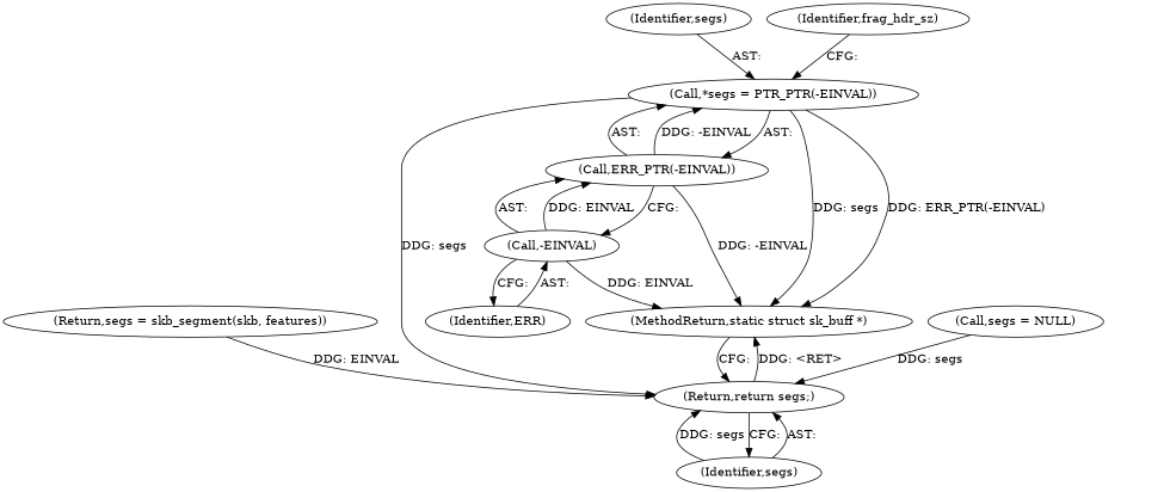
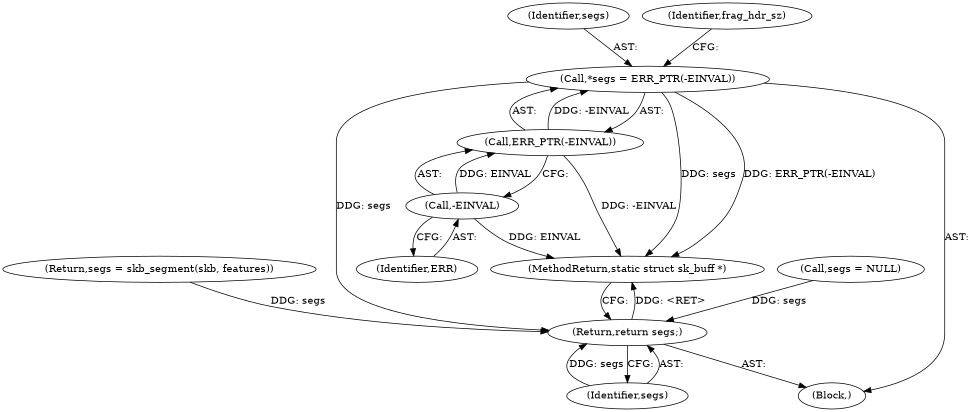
  digraph {
-   n1 [label="(Call,*segs = PTR_PTR(-EINVAL))"]
+   n1 [label="(Call,*segs = ERR_PTR(-EINVAL))"]
    n2 [label="(Call,ERR_PTR(-EINVAL))"]
    n3 [label="(Return,return segs;)"]
+   n4 [label="(Block,)"]
    n5 [label="(MethodReturn,static struct sk_buff *)"]
    n6 [label="(Call,-EINVAL)"]
    n7 [label="(Identifier,segs)"]
    n8 [label="(Identifier,ERR)"]
    n9 [label="(Call,segs = NULL)"]
    n10 [label="(Identifier,segs)"]
    n11 [label="(Return,segs = skb_segment(skb, features))"]
    n12 [label="(Identifier,frag_hdr_sz)"]
    n1 -> n2 [label="AST: "]
    n1 -> n3 [label="DDG: segs"]
+   n1 -> n4 [label="AST: "]
    n1 -> n5 [label="DDG: ERR_PTR(-EINVAL)"]
    n1 -> n5 [label="DDG: segs"]
    n2 -> n1 [label="AST: "]
    n2 -> n1 [label="DDG: -EINVAL"]
    n2 -> n5 [label="DDG: -EINVAL"]
    n2 -> n6 [label="CFG: "]
+   n3 -> n4 [label="AST: "]
    n3 -> n5 [label="DDG: <RET>"]
    n3 -> n7 [label="CFG: "]
    n5 -> n3 [label="CFG: "]
    n6 -> n2 [label="AST: "]
    n6 -> n2 [label="DDG: EINVAL"]
    n6 -> n5 [label="DDG: EINVAL"]
    n6 -> n8 [label="CFG: "]
    n7 -> n3 [label="AST: "]
    n7 -> n3 [label="DDG: segs"]
    n8 -> n6 [label="AST: "]
    n9 -> n3 [label="DDG: segs"]
    n10 -> n1 [label="AST: "]
-   n11 -> n3 [label="DDG: EINVAL"]
+   n11 -> n3 [label="DDG: segs"]
    n12 -> n1 [label="CFG: "]
  }
